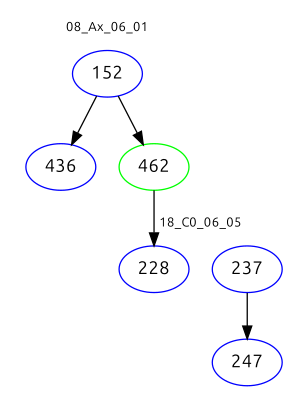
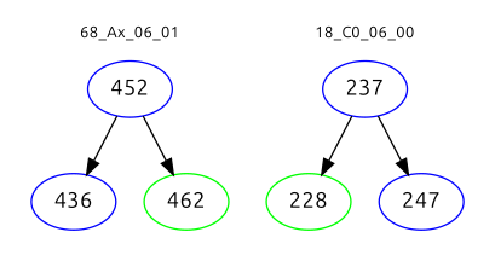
  digraph {
    fontname=Ubuntu
    node [color=blue fontname=Ubuntu]
    edge [color=black fontname=Ubuntu]
-   n1 [label=152]
+   n1 [label=452]
    n2 [label=436]
    n3 [color=green label=462]
    n4 [label=237]
-   n5 [label=228]
+   n5 [color=green label=228]
    n6 [label=247]
    subgraph cluster_1 {
      color=white
      fontsize=10
-     label="08_Ax_06_01"
+     label="68_Ax_06_01"
      n1
      n2
      n3
    }
    subgraph cluster_2 {
      color=white
      fontsize=10
-     label="18_C0_06_05"
+     label="18_C0_06_00"
      n4
      n5
      n6
    }
    n1 -> n2
    n1 -> n3
-   n3 -> n5
+   n4 -> n5
    n4 -> n6
  }
